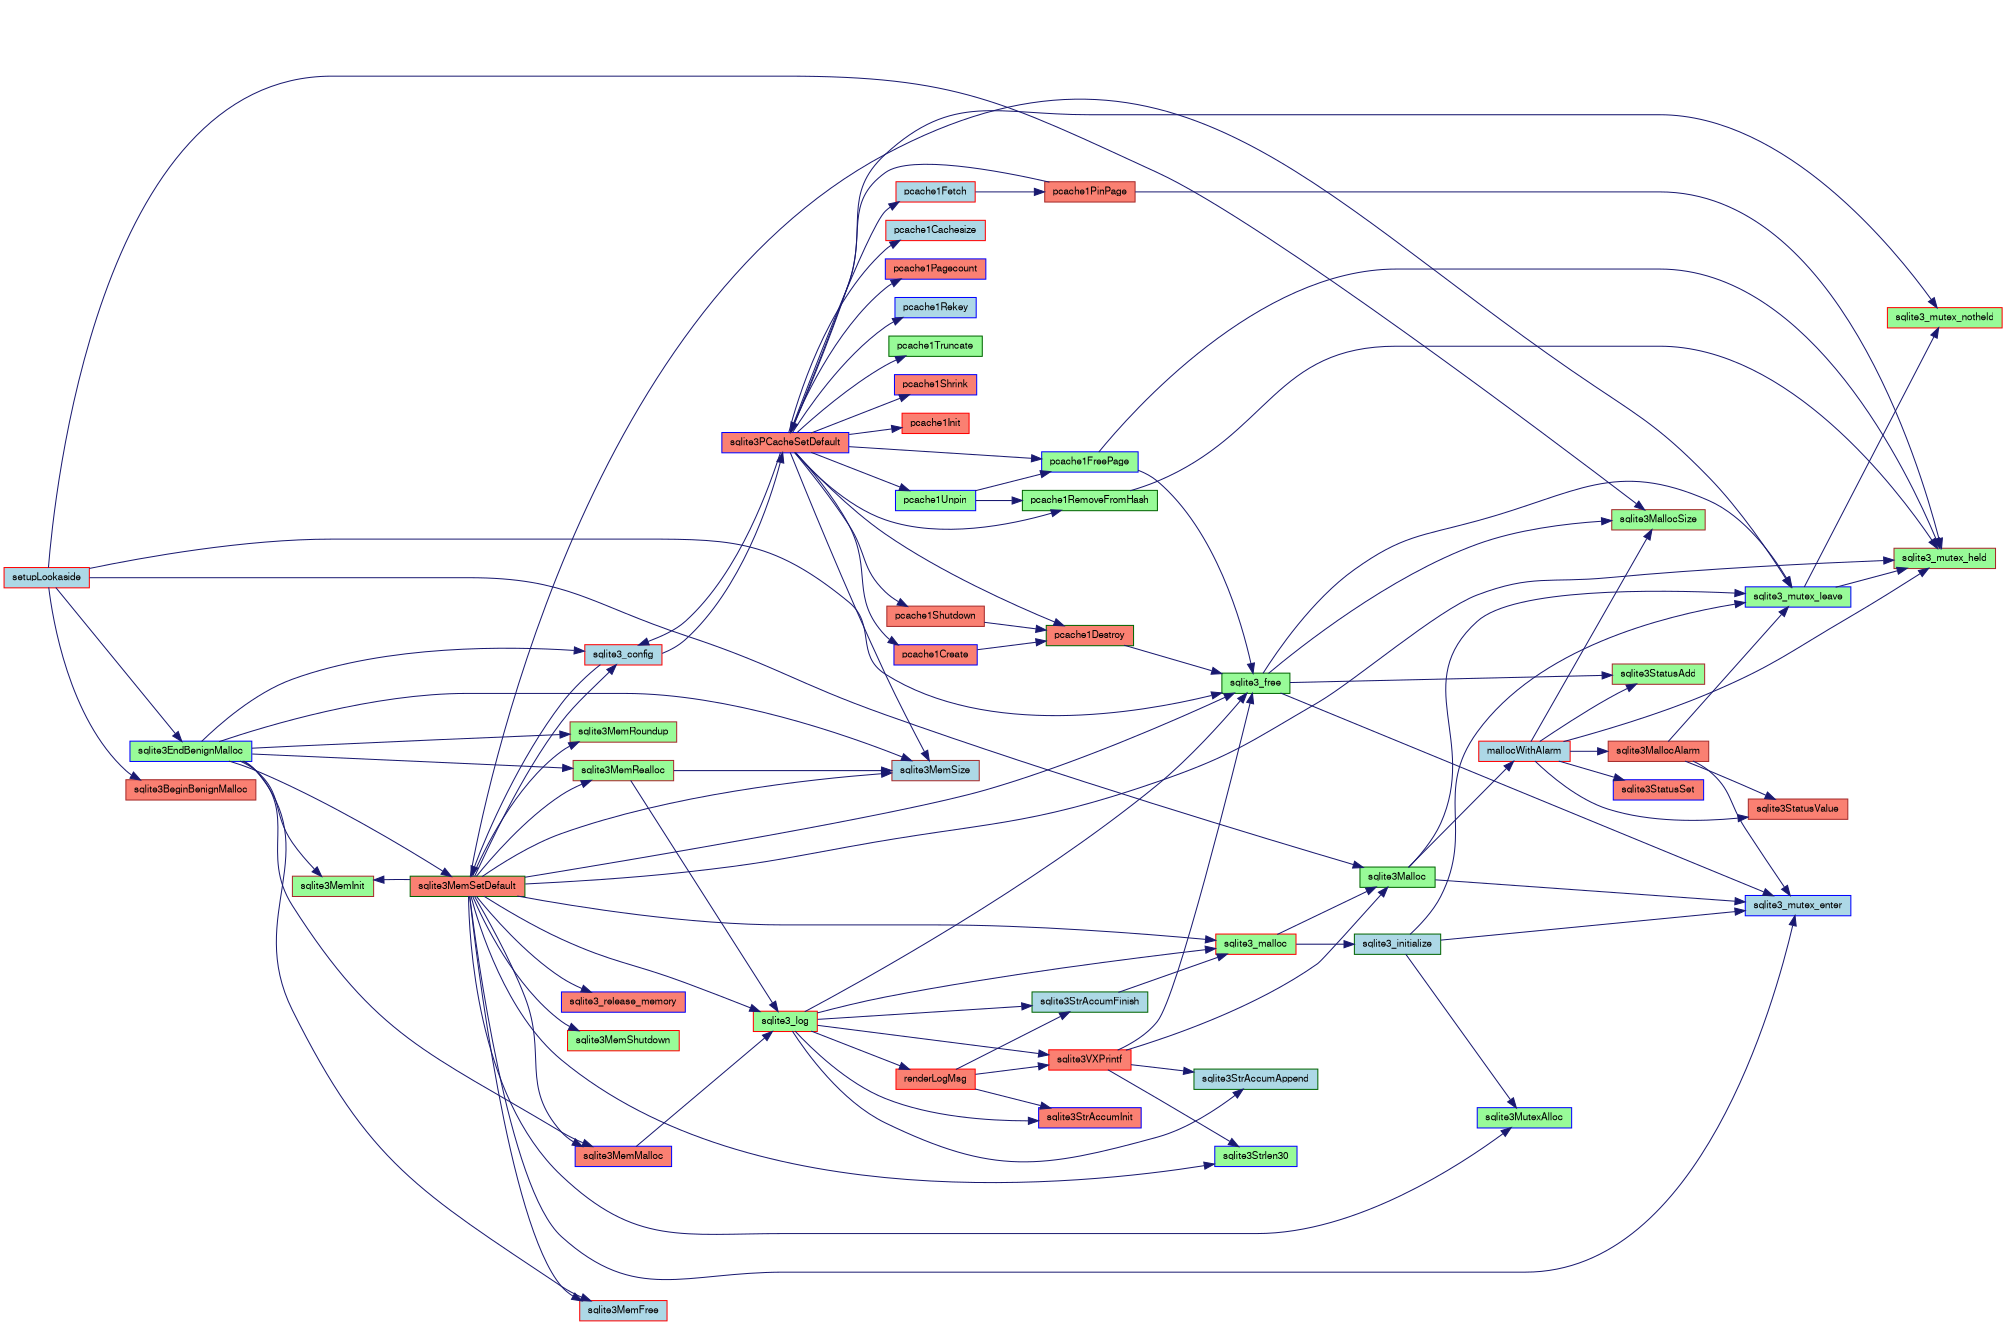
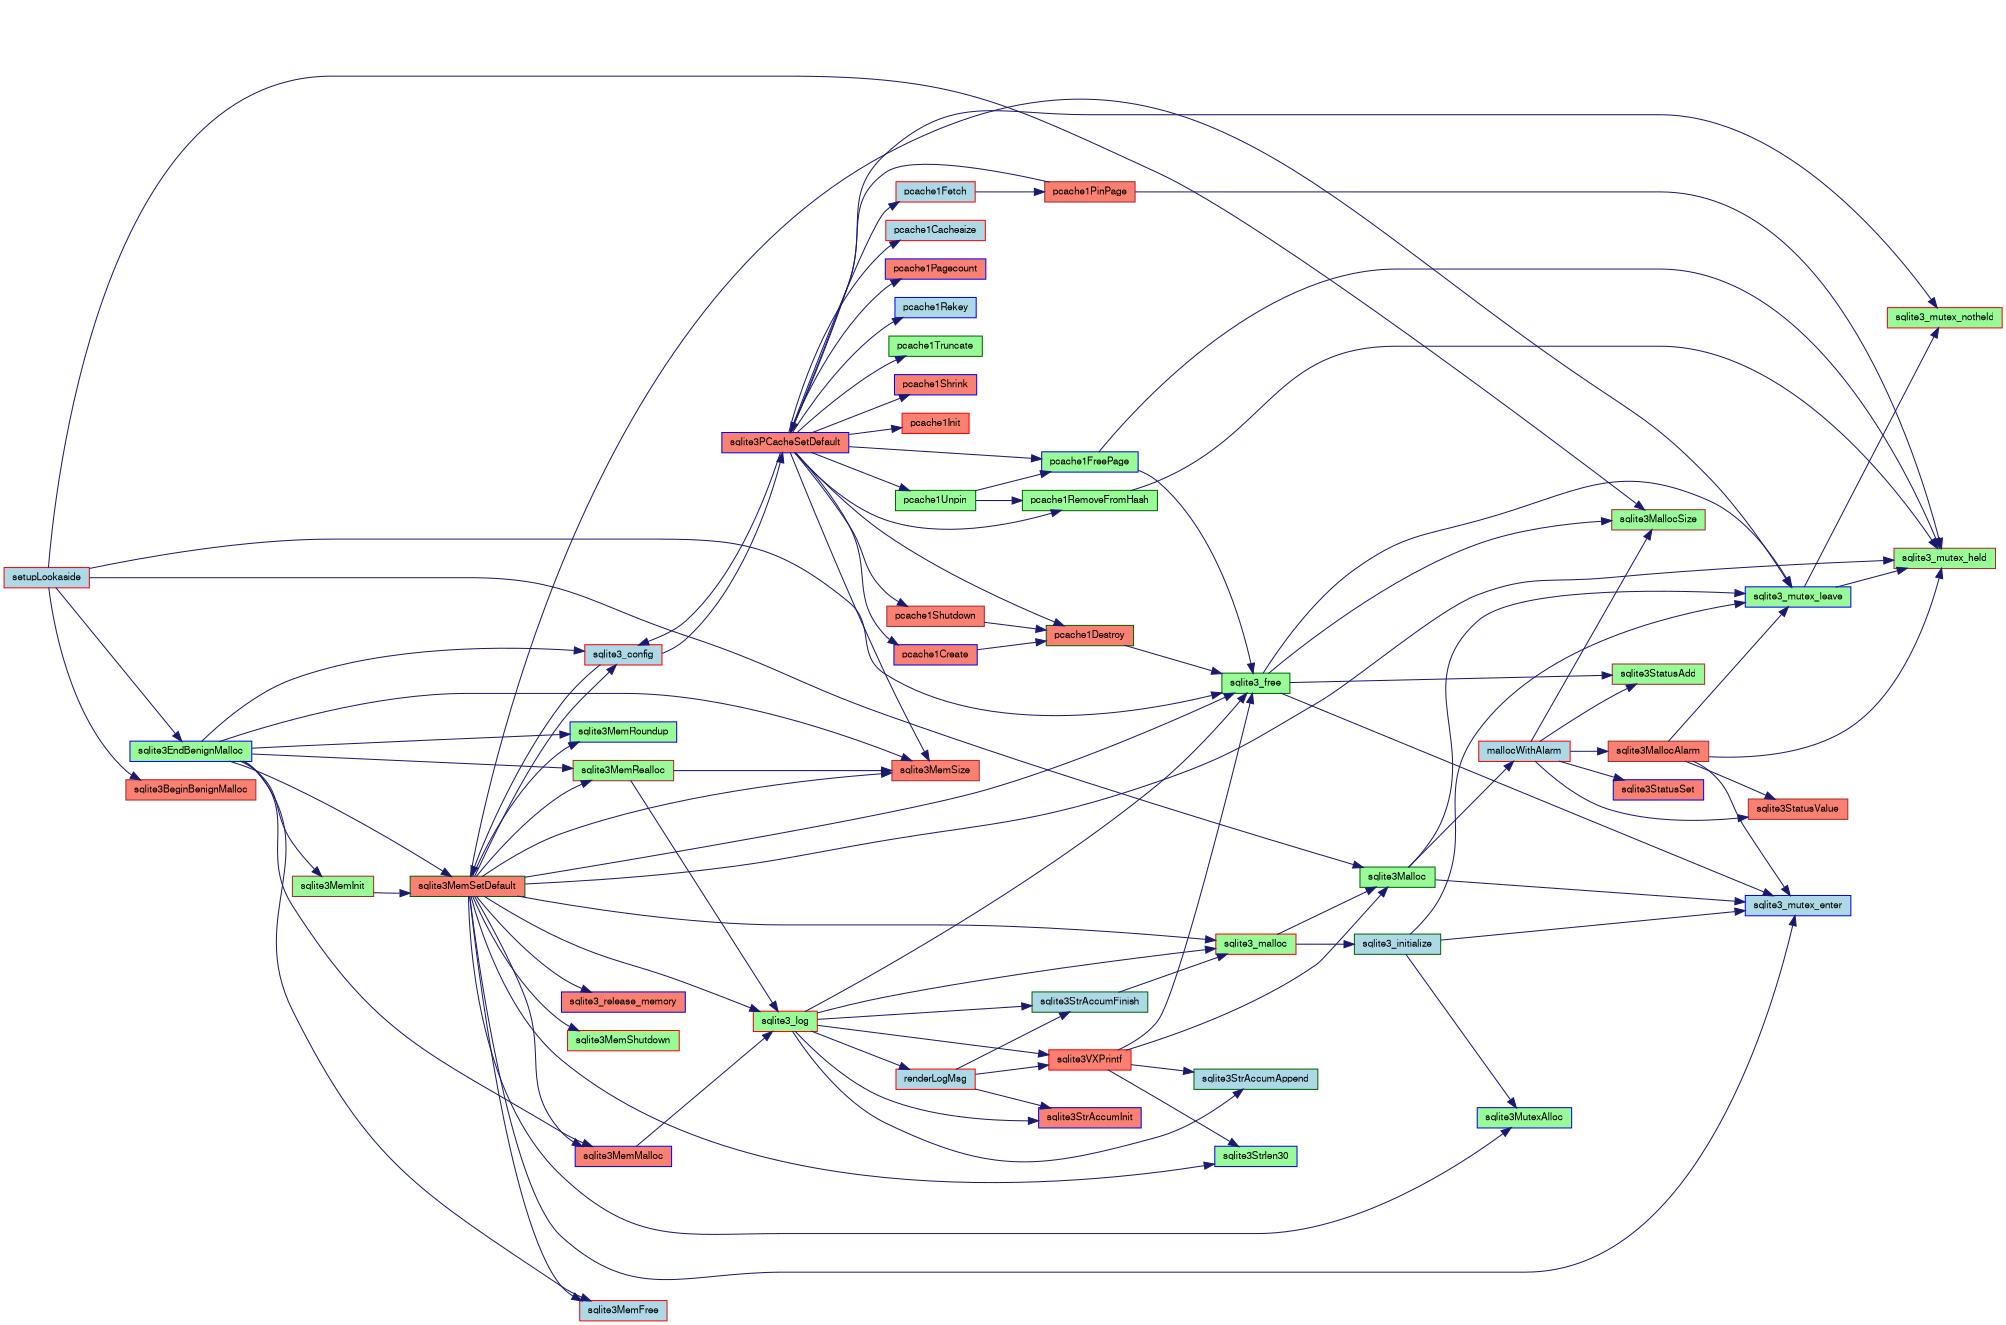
  digraph {
    rankdir=LR
    node [color=blue fillcolor=palegreen fontname=FreeSans fontsize=10 shape=record style=filled]
    edge [color=midnightblue fontname=FreeSans fontsize=10 labelfontname=FreeSans labelfontsize=10 style=solid]
    n1 [color=red fillcolor=lightblue fontcolor=black height=0.2 label=setupLookaside width=0.4]
    n2 [color=darkgreen height=0.2 label=sqlite3_free width=0.4]
    n3 [color=brown height=0.2 label=sqlite3MallocSize width=0.4]
    n4 [color=brown fillcolor=salmon height=0.2 label=sqlite3BeginBenignMalloc width=0.4]
    n5 [color=darkgreen height=0.2 label=sqlite3Malloc width=0.4]
    n6 [height=0.2 label=sqlite3EndBenignMalloc width=0.4]
    n7 [fillcolor=lightblue height=0.2 label=sqlite3_mutex_enter width=0.4]
    n8 [color=brown height=0.2 label=sqlite3StatusAdd width=0.4]
    n9 [height=0.2 label=sqlite3_mutex_leave width=0.4]
    n10 [color=red fillcolor=lightblue height=0.2 label=mallocWithAlarm width=0.4]
    n11 [fillcolor=salmon height=0.2 label=sqlite3MemMalloc width=0.4]
    n12 [color=red fillcolor=lightblue height=0.2 label=sqlite3MemFree width=0.4]
    n13 [color=brown height=0.2 label=sqlite3MemRealloc width=0.4]
-   n14 [color=brown fillcolor=lightblue height=0.2 label=sqlite3MemSize width=0.4]
-   n15 [color=brown height=0.2 label=sqlite3MemRoundup width=0.4]
+   n14 [color=brown fillcolor=salmon height=0.2 label=sqlite3MemSize width=0.4]
+   n15 [height=0.2 label=sqlite3MemRoundup width=0.4]
    n16 [color=brown height=0.2 label=sqlite3MemInit width=0.4]
    n17 [color=darkgreen fillcolor=salmon height=0.2 label=sqlite3MemSetDefault width=0.4]
    n18 [color=red fillcolor=lightblue height=0.2 label=sqlite3_config width=0.4]
    n19 [color=brown height=0.2 label=sqlite3_mutex_held width=0.4]
    n20 [color=red height=0.2 label=sqlite3_mutex_notheld width=0.4]
    n21 [fillcolor=salmon height=0.2 label=sqlite3StatusSet width=0.4]
    n22 [color=brown fillcolor=salmon height=0.2 label=sqlite3StatusValue width=0.4]
    n23 [color=brown fillcolor=salmon height=0.2 label=sqlite3MallocAlarm width=0.4]
    n24 [color=red height=0.2 label=sqlite3_log width=0.4]
    n25 [color=red height=0.2 label=sqlite3MemShutdown width=0.4]
    n26 [color=red height=0.2 label=sqlite3_malloc width=0.4]
    n27 [height=0.2 label=sqlite3Strlen30 width=0.4]
    n28 [height=0.2 label=sqlite3MutexAlloc width=0.4]
    n29 [fillcolor=salmon height=0.2 label=sqlite3_release_memory width=0.4]
    n30 [fillcolor=salmon height=0.2 label=sqlite3PCacheSetDefault width=0.4]
-   n31 [color=red fillcolor=salmon height=0.2 label=renderLogMsg width=0.4]
+   n31 [color=red fillcolor=lightblue height=0.2 label=renderLogMsg width=0.4]
    n32 [fillcolor=salmon height=0.2 label=sqlite3StrAccumInit width=0.4]
    n33 [color=red fillcolor=salmon height=0.2 label=sqlite3VXPrintf width=0.4]
    n34 [color=darkgreen fillcolor=lightblue height=0.2 label=sqlite3StrAccumAppend width=0.4]
    n35 [color=darkgreen fillcolor=lightblue height=0.2 label=sqlite3StrAccumFinish width=0.4]
    n36 [color=darkgreen fillcolor=lightblue height=0.2 label=sqlite3_initialize width=0.4]
    n37 [color=red fillcolor=salmon height=0.2 label=pcache1Init width=0.4]
    n38 [color=brown fillcolor=salmon height=0.2 label=pcache1Shutdown width=0.4]
    n39 [color=darkgreen fillcolor=salmon height=0.2 label=pcache1Destroy width=0.4]
    n40 [fillcolor=salmon height=0.2 label=pcache1Create width=0.4]
    n41 [color=red fillcolor=lightblue height=0.2 label=pcache1Cachesize width=0.4]
    n42 [fillcolor=salmon height=0.2 label=pcache1Pagecount width=0.4]
    n43 [color=red fillcolor=lightblue height=0.2 label=pcache1Fetch width=0.4]
-   n44 [height=0.2 label=pcache1Unpin width=0.4]
+   n44 [color=darkgreen height=0.2 label=pcache1Unpin width=0.4]
    n45 [color=darkgreen height=0.2 label=pcache1RemoveFromHash width=0.4]
    n46 [height=0.2 label=pcache1FreePage width=0.4]
    n47 [fillcolor=lightblue height=0.2 label=pcache1Rekey width=0.4]
    n48 [color=darkgreen height=0.2 label=pcache1Truncate width=0.4]
    n49 [fillcolor=salmon height=0.2 label=pcache1Shrink width=0.4]
    n50 [color=brown fillcolor=salmon height=0.2 label=pcache1PinPage width=0.4]
    n1 -> n2
    n1 -> n3
    n1 -> n4
    n1 -> n5
    n1 -> n6
    n2 -> n3
    n2 -> n7
    n2 -> n8
    n2 -> n9
    n5 -> n7
    n5 -> n9
    n5 -> n10
    n6 -> n11
    n6 -> n12
    n6 -> n13
    n6 -> n14
    n6 -> n15
    n6 -> n16
    n6 -> n17
    n6 -> n18
    n9 -> n19
    n9 -> n20
    n10 -> n3
    n10 -> n8
-   n10 -> n19
+   n23 -> n19
    n10 -> n21
    n10 -> n22
    n10 -> n23
    n11 -> n24
    n13 -> n14
    n13 -> n24
    n17 -> n2
    n17 -> n7
    n17 -> n9
    n17 -> n11
    n17 -> n12
    n17 -> n13
    n17 -> n14
    n17 -> n15
-   n17 -> n16
+   n16 -> n17
    n17 -> n18
    n17 -> n19
    n17 -> n24
    n17 -> n25
    n17 -> n26
    n17 -> n27
    n17 -> n28
    n17 -> n29
    n18 -> n17
    n18 -> n30
    n23 -> n7
    n23 -> n9
    n23 -> n22
    n24 -> n2
    n24 -> n26
    n24 -> n31
    n24 -> n32
    n24 -> n33
    n24 -> n34
    n24 -> n35
    n26 -> n5
    n26 -> n36
    n30 -> n14
    n30 -> n18
    n30 -> n20
    n30 -> n37
    n30 -> n38
    n30 -> n39
    n30 -> n40
    n30 -> n41
    n30 -> n42
    n30 -> n43
    n30 -> n44
    n30 -> n45
    n30 -> n46
    n30 -> n47
    n30 -> n48
    n30 -> n49
    n31 -> n32
    n31 -> n33
    n31 -> n35
    n33 -> n2
    n33 -> n5
    n33 -> n27
    n33 -> n34
    n35 -> n26
    n36 -> n7
    n36 -> n9
    n36 -> n28
    n38 -> n39
    n39 -> n2
    n40 -> n39
    n43 -> n50
    n44 -> n45
    n44 -> n46
    n45 -> n19
    n46 -> n2
    n46 -> n19
    n50 -> n19
    n50 -> n30
  }
